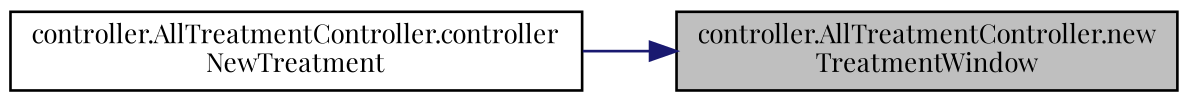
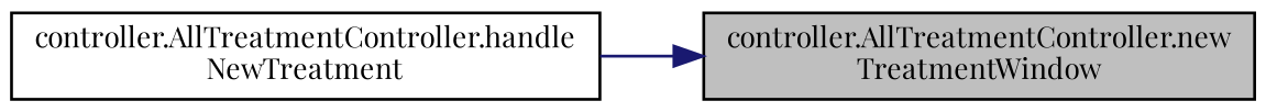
  digraph {
    rankdir=RL
    fontname="Playfair Display"
    node [color=black fontname="Playfair Display" fontsize=10 shape=record style=filled]
    n1 [fillcolor=grey75 fontcolor=black height=0.2 label="controller.AllTreatmentController.new\lTreatmentWindow" width=0.4]
-   n2 [fillcolor=white height=0.2 label="controller.AllTreatmentController.controller\lNewTreatment" width=0.4]
+   n2 [fillcolor=white height=0.2 label="controller.AllTreatmentController.handle\lNewTreatment" width=0.4]
    n1 -> n2 [color=midnightblue dir=back fontname="Playfair Display" fontsize=10 labelfontname=Helvetica labelfontsize=10 style=solid]
  }
